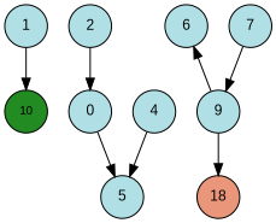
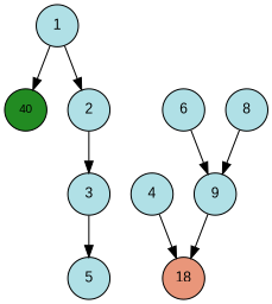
  digraph {
    rankdir=TB
    splines=true
    node [fillcolor=powderblue fixedsize=true fontcolor=black fontname=arial fontsize=12 margin=0 shape=circle style=filled]
    edge [fontcolor=black fontname=arial fontsize=12 margin=0]
-   10 [fillcolor=forestgreen fontsize=10 width=0.5]
+   10 [fillcolor=forestgreen fontsize=10 width=0.5 label=40]
    1 [width=0.5]
    2 [width=0.5]
-   3 [width=0.5 label=0]
+   3 [width=0.5]
    4 [width=0.5]
    5 [width=0.5]
    6 [width=0.5]
-   7 [width=0.5]
+   7 [width=0.5 label=8]
    9 [width=0.5]
    n10 [fillcolor=darksalmon label=18 width=0.5]
    subgraph sub_1 {
      rank=same
      10
    }
    subgraph sub_2 {
      rank=same
      1
    }
    subgraph sub_3 {
      rank=same
      2
    }
    subgraph sub_4 {
      rank=same
      3
      4
    }
    subgraph sub_5 {
      rank=same
      5
    }
    subgraph sub_6 {
      rank=same
      6
      7
    }
    subgraph sub_7 {
      rank=same
      9
    }
    subgraph sub_8 {
      rank=same
      n10
    }
    1 -> 10
+   1 -> 2
    2 -> 3
    3 -> 5
-   4 -> 5
-   9 -> 6
+   4 -> n10
+   6 -> 9
    7 -> 9
    9 -> n10
  }
